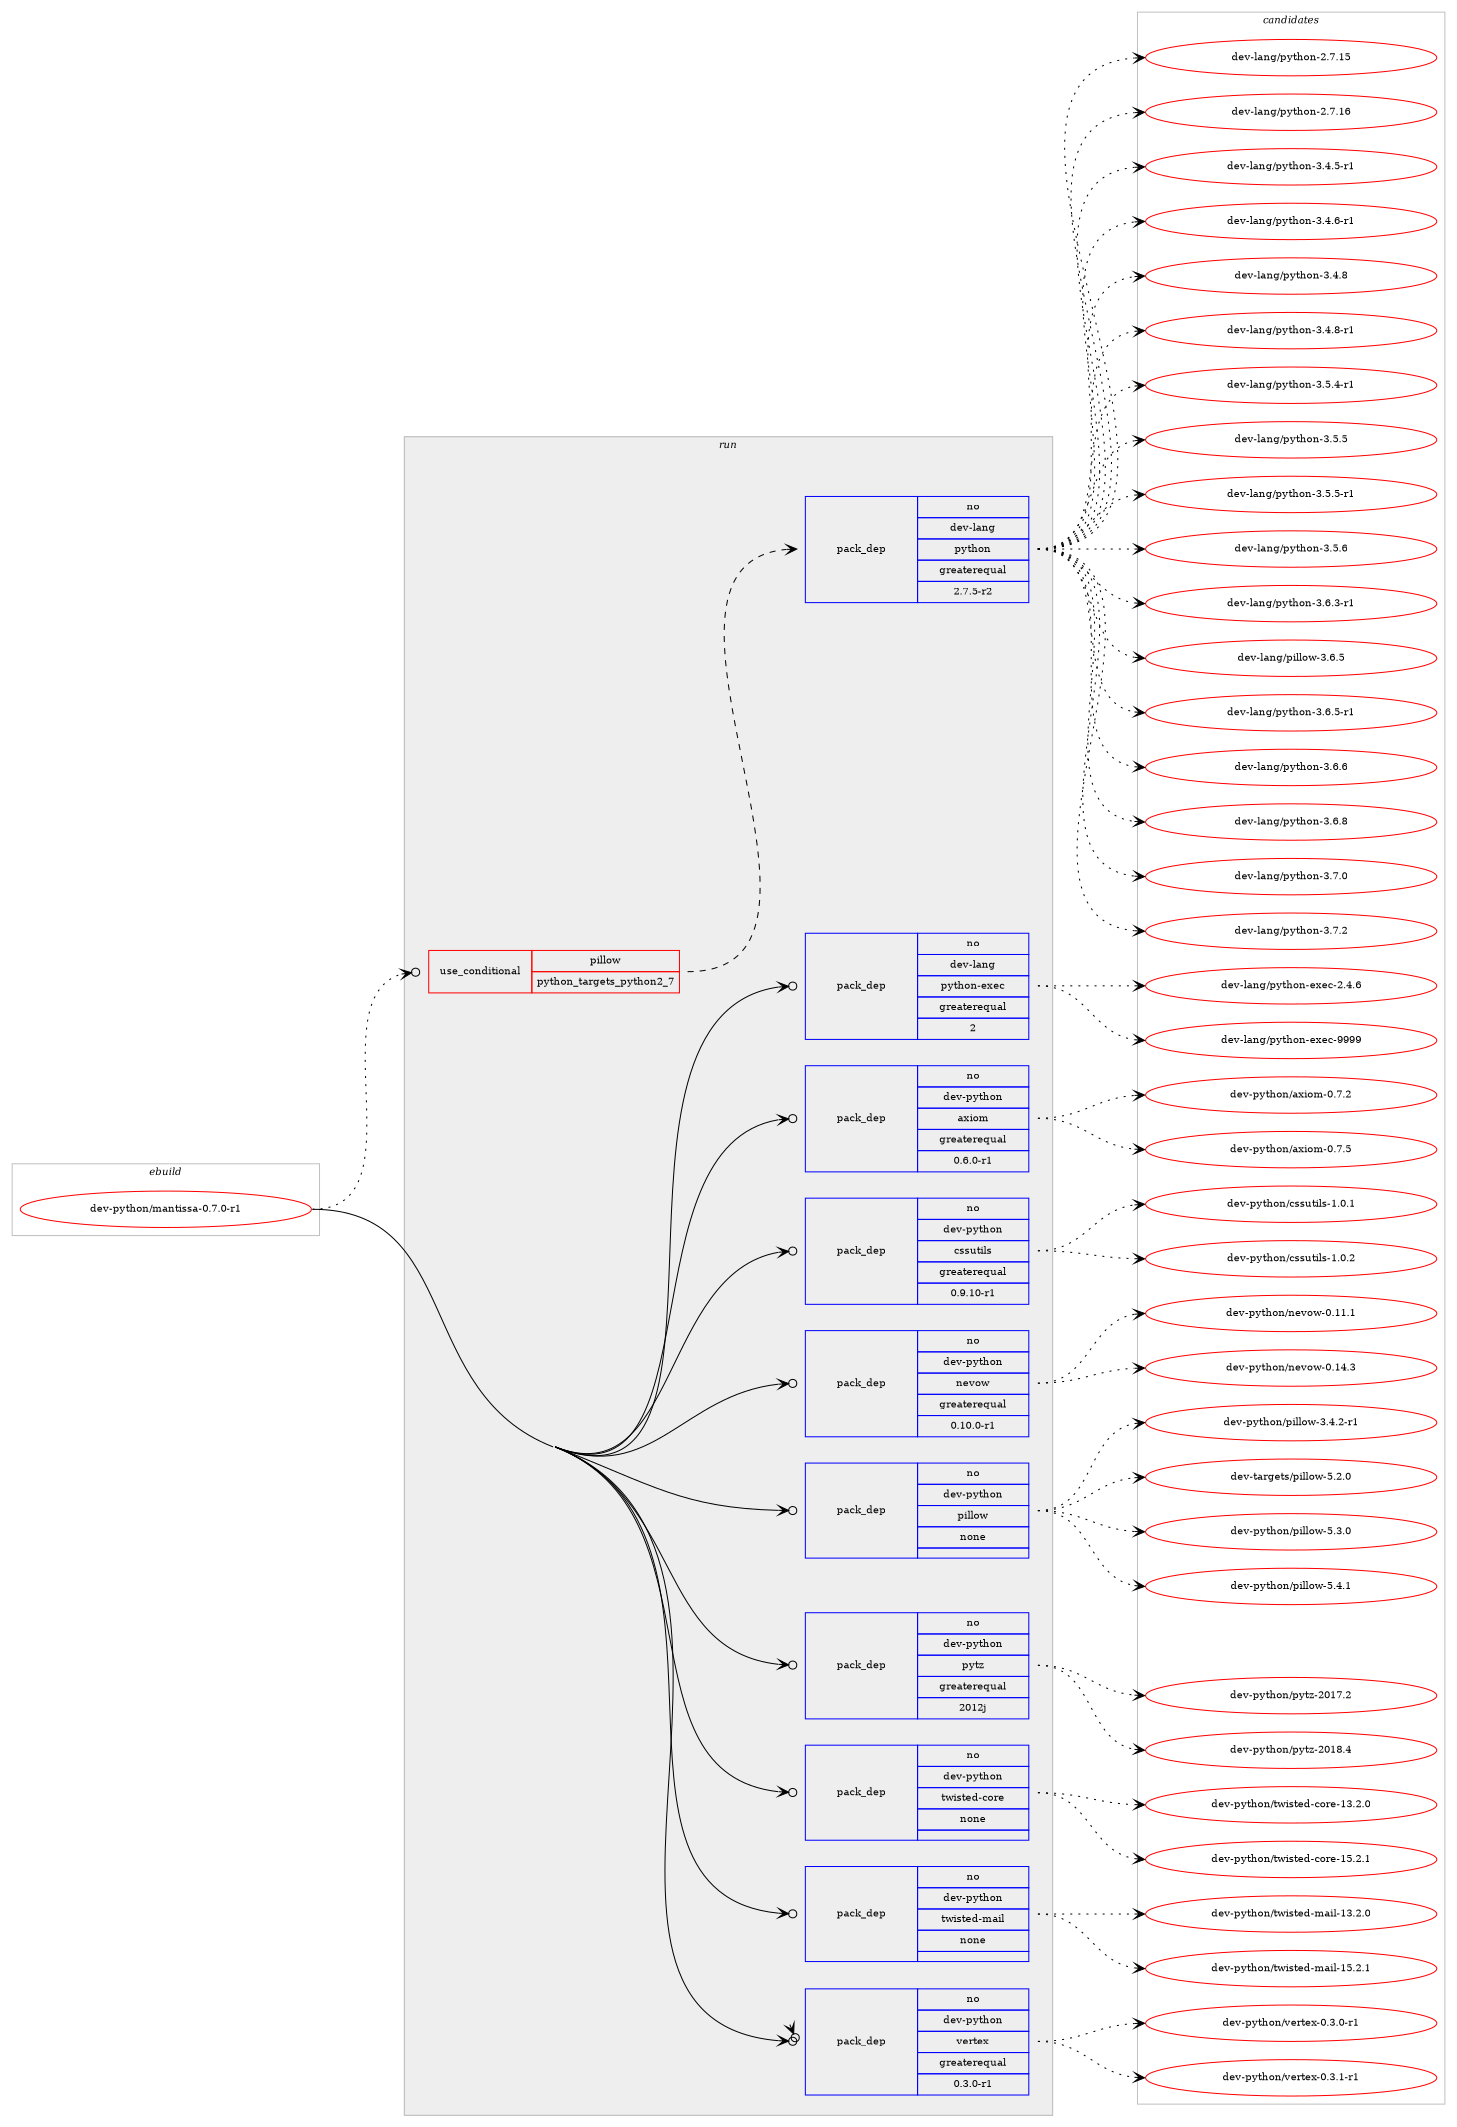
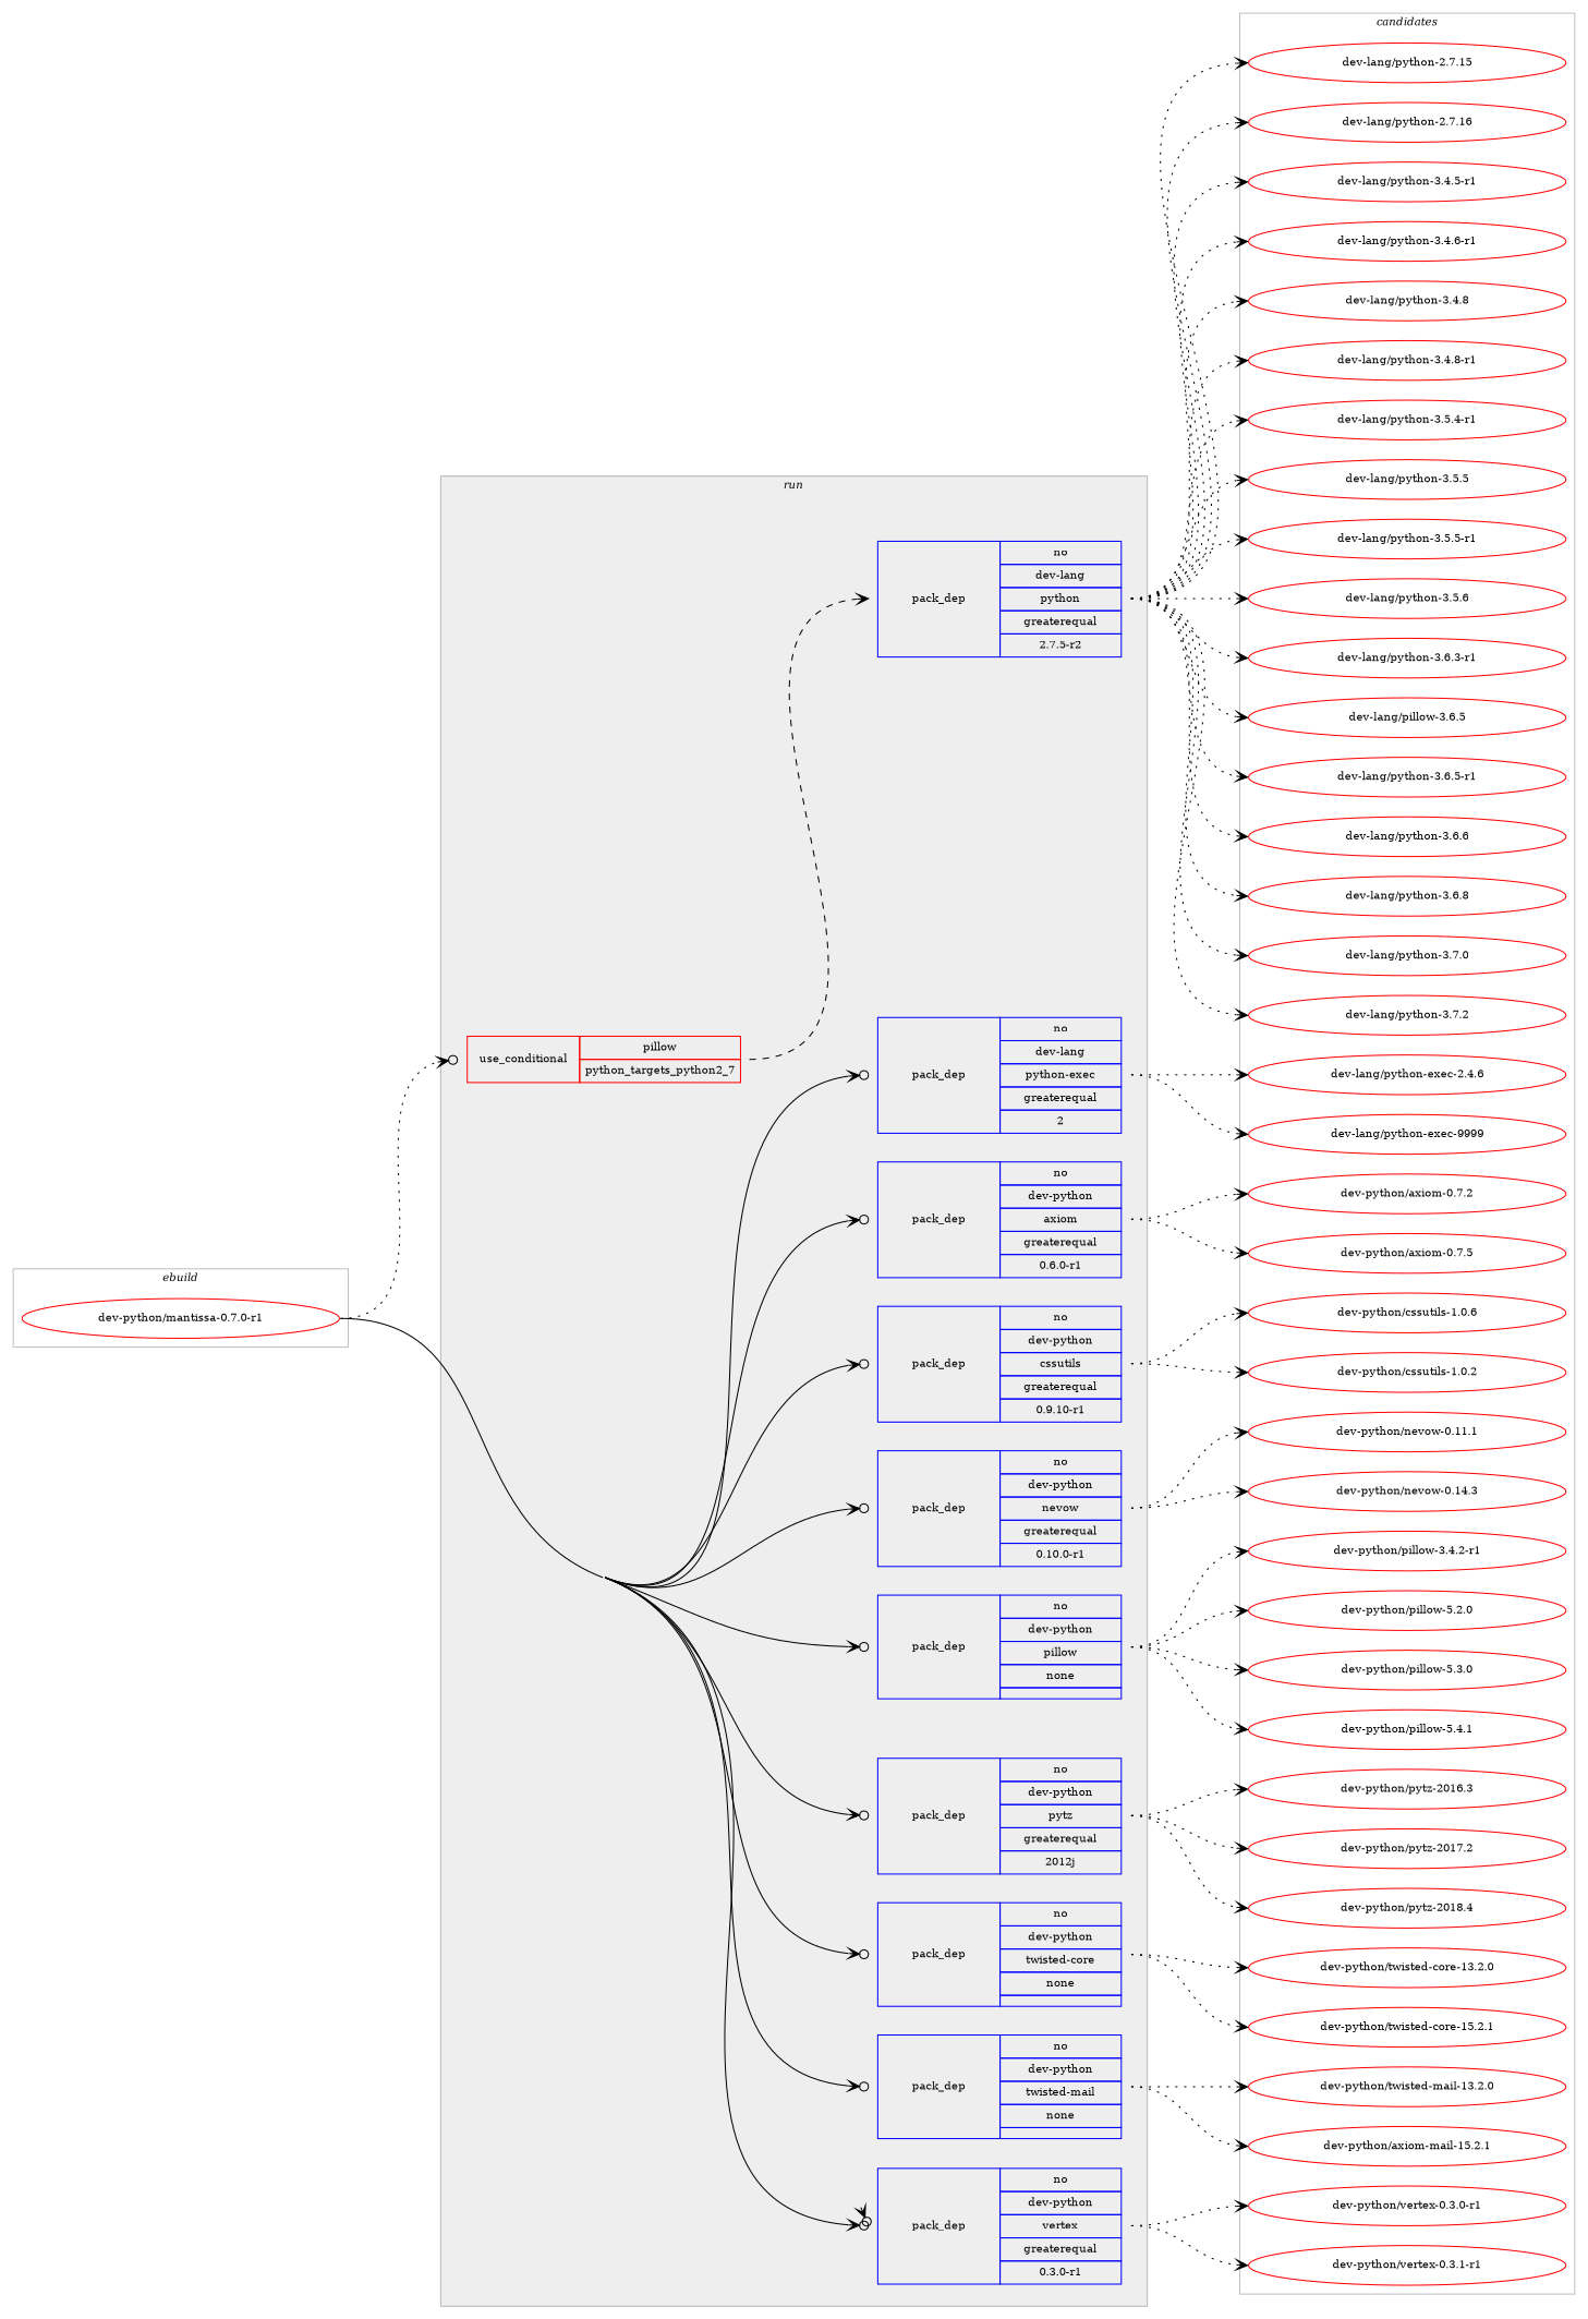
  digraph {
    compound=true
    concentrate=true
    fontname="DejaVu Serif"
    fontsize=10
    newrank=true
    rankdir=LR
    ranksep=1.5
    node [color=red fontname="DejaVu Serif" fontsize=10]
    edge [arrowhead=vee fontname="DejaVu Serif" headport=w style=dotted tailport=e weight=100]
    n1 [label="dev-python/mantissa-0.7.0-r1" width=4]
    n2 [color=blue label=<<TABLE BORDER="0" CELLBORDER="1" CELLSPACING="0" CELLPADDING="4" WIDTH="220"><TR><TD ROWSPAN="6" CELLPADDING="30">pack_dep</TD></TR><TR><TD WIDTH="110">no</TD></TR><TR><TD>dev-lang</TD></TR><TR><TD>python</TD></TR><TR><TD>greaterequal</TD></TR><TR><TD>2.7.5-r2</TD></TR></TABLE>> shape=none]
    n3 [label=<<TABLE BORDER="0" CELLBORDER="1" CELLSPACING="0" CELLPADDING="4"><TR><TD ROWSPAN="3" CELLPADDING="10">use_conditional</TD></TR><TR><TD>pillow</TD></TR><TR><TD>python_targets_python2_7</TD></TR></TABLE>> shape=none]
    n4 [color=blue label=<<TABLE BORDER="0" CELLBORDER="1" CELLSPACING="0" CELLPADDING="4" WIDTH="220"><TR><TD ROWSPAN="6" CELLPADDING="30">pack_dep</TD></TR><TR><TD WIDTH="110">no</TD></TR><TR><TD>dev-lang</TD></TR><TR><TD>python-exec</TD></TR><TR><TD>greaterequal</TD></TR><TR><TD>2</TD></TR></TABLE>> shape=none]
    n5 [color=blue label=<<TABLE BORDER="0" CELLBORDER="1" CELLSPACING="0" CELLPADDING="4" WIDTH="220"><TR><TD ROWSPAN="6" CELLPADDING="30">pack_dep</TD></TR><TR><TD WIDTH="110">no</TD></TR><TR><TD>dev-python</TD></TR><TR><TD>axiom</TD></TR><TR><TD>greaterequal</TD></TR><TR><TD>0.6.0-r1</TD></TR></TABLE>> shape=none]
    n6 [color=blue label=<<TABLE BORDER="0" CELLBORDER="1" CELLSPACING="0" CELLPADDING="4" WIDTH="220"><TR><TD ROWSPAN="6" CELLPADDING="30">pack_dep</TD></TR><TR><TD WIDTH="110">no</TD></TR><TR><TD>dev-python</TD></TR><TR><TD>cssutils</TD></TR><TR><TD>greaterequal</TD></TR><TR><TD>0.9.10-r1</TD></TR></TABLE>> shape=none]
    n7 [color=blue label=<<TABLE BORDER="0" CELLBORDER="1" CELLSPACING="0" CELLPADDING="4" WIDTH="220"><TR><TD ROWSPAN="6" CELLPADDING="30">pack_dep</TD></TR><TR><TD WIDTH="110">no</TD></TR><TR><TD>dev-python</TD></TR><TR><TD>nevow</TD></TR><TR><TD>greaterequal</TD></TR><TR><TD>0.10.0-r1</TD></TR></TABLE>> shape=none]
    n8 [color=blue label=<<TABLE BORDER="0" CELLBORDER="1" CELLSPACING="0" CELLPADDING="4" WIDTH="220"><TR><TD ROWSPAN="6" CELLPADDING="30">pack_dep</TD></TR><TR><TD WIDTH="110">no</TD></TR><TR><TD>dev-python</TD></TR><TR><TD>pillow</TD></TR><TR><TD>none</TD></TR><TR><TD></TD></TR></TABLE>> shape=none]
    n9 [color=blue label=<<TABLE BORDER="0" CELLBORDER="1" CELLSPACING="0" CELLPADDING="4" WIDTH="220"><TR><TD ROWSPAN="6" CELLPADDING="30">pack_dep</TD></TR><TR><TD WIDTH="110">no</TD></TR><TR><TD>dev-python</TD></TR><TR><TD>pytz</TD></TR><TR><TD>greaterequal</TD></TR><TR><TD>2012j</TD></TR></TABLE>> shape=none]
    n10 [color=blue label=<<TABLE BORDER="0" CELLBORDER="1" CELLSPACING="0" CELLPADDING="4" WIDTH="220"><TR><TD ROWSPAN="6" CELLPADDING="30">pack_dep</TD></TR><TR><TD WIDTH="110">no</TD></TR><TR><TD>dev-python</TD></TR><TR><TD>twisted-core</TD></TR><TR><TD>none</TD></TR><TR><TD></TD></TR></TABLE>> shape=none]
    n11 [color=blue label=<<TABLE BORDER="0" CELLBORDER="1" CELLSPACING="0" CELLPADDING="4" WIDTH="220"><TR><TD ROWSPAN="6" CELLPADDING="30">pack_dep</TD></TR><TR><TD WIDTH="110">no</TD></TR><TR><TD>dev-python</TD></TR><TR><TD>twisted-mail</TD></TR><TR><TD>none</TD></TR><TR><TD></TD></TR></TABLE>> shape=none]
    n12 [color=blue label=<<TABLE BORDER="0" CELLBORDER="1" CELLSPACING="0" CELLPADDING="4" WIDTH="220"><TR><TD ROWSPAN="6" CELLPADDING="30">pack_dep</TD></TR><TR><TD WIDTH="110">no</TD></TR><TR><TD>dev-python</TD></TR><TR><TD>vertex</TD></TR><TR><TD>greaterequal</TD></TR><TR><TD>0.3.0-r1</TD></TR></TABLE>> shape=none]
    n13 [label="dev-lang/python-2.7.15" width=4]
    n14 [label="dev-lang/python-2.7.16" width=4]
    n15 [label="dev-lang/python-3.4.5-r1" width=4]
    n16 [label="dev-lang/python-3.4.6-r1" width=4]
    n17 [label="dev-lang/python-3.4.8" width=4]
    n18 [label="dev-lang/python-3.4.8-r1" width=4]
    n19 [label="dev-lang/python-3.5.4-r1" width=4]
    n20 [label="dev-lang/python-3.5.5" width=4]
    n21 [label="dev-lang/python-3.5.5-r1" width=4]
    n22 [label="dev-lang/python-3.5.6" width=4]
    n23 [label="dev-lang/python-3.6.3-r1" width=4]
    n24 [label="dev-lang/pillow-3.6.5" width=4]
    n25 [label="dev-lang/python-3.6.5-r1" width=4]
    n26 [label="dev-lang/python-3.6.6" width=4]
    n27 [label="dev-lang/python-3.6.8" width=4]
    n28 [label="dev-lang/python-3.7.0" width=4]
    n29 [label="dev-lang/python-3.7.2" width=4]
    n30 [label="dev-lang/python-exec-2.4.6" width=4]
    n31 [label="dev-lang/python-exec-9999" width=4]
    n32 [label="dev-python/axiom-0.7.2" width=4]
    n33 [label="dev-python/axiom-0.7.5" width=4]
-   n34 [label="dev-python/cssutils-1.0.1" width=4]
+   n34 [label="dev-python/cssutils-1.0.6" width=4]
    n35 [label="dev-python/cssutils-1.0.2" width=4]
    n36 [label="dev-python/nevow-0.11.1" width=4]
    n37 [label="dev-python/nevow-0.14.3" width=4]
    n38 [label="dev-python/pillow-3.4.2-r1" width=4]
-   n39 [label="dev-targets/pillow-5.2.0" width=4]
+   n39 [label="dev-python/pillow-5.2.0" width=4]
    n40 [label="dev-python/pillow-5.3.0" width=4]
    n41 [label="dev-python/pillow-5.4.1" width=4]
+   n42 [label="dev-python/pytz-2016.3" width=4]
    n43 [label="dev-python/pytz-2017.2" width=4]
    n44 [label="dev-python/pytz-2018.4" width=4]
    n45 [label="dev-python/twisted-core-13.2.0" width=4]
    n46 [label="dev-python/twisted-core-15.2.1" width=4]
    n47 [label="dev-python/twisted-mail-13.2.0" width=4]
-   n48 [label="dev-python/twisted-mail-15.2.1" width=4]
+   n48 [label="dev-python/axiom-mail-15.2.1" width=4]
    n49 [label="dev-python/vertex-0.3.0-r1" width=4]
    n50 [label="dev-python/vertex-0.3.1-r1" width=4]
    subgraph cluster_1 {
      color=gray
      label=<<i>ebuild</i>>
      rank=same
      n1
    }
    subgraph cluster_2 {
      color=gray
      label=<<i>dependencies</i>>
      subgraph cluster_3 {
        color=gray
        fillcolor="#eeeeee"
        label=<<i>compile</i>>
        style=filled
      }
      subgraph cluster_4 {
        color=gray
        fillcolor="#eeeeee"
        label=<<i>compile and run</i>>
        style=filled
        subgraph sub_5 {
          color=gray
          fillcolor="#eeeeee"
          label=<<i>compile and run</i>>
          style=filled
          n3
          subgraph sub_6 {
            color=gray
            fillcolor="#eeeeee"
            label=<<i>compile and run</i>>
            style=filled
            n2
          }
        }
        subgraph sub_7 {
          color=gray
          fillcolor="#eeeeee"
          label=<<i>compile and run</i>>
          style=filled
          n4
        }
        subgraph sub_8 {
          color=gray
          fillcolor="#eeeeee"
          label=<<i>compile and run</i>>
          style=filled
          n5
        }
        subgraph sub_9 {
          color=gray
          fillcolor="#eeeeee"
          label=<<i>compile and run</i>>
          style=filled
          n6
        }
        subgraph sub_10 {
          color=gray
          fillcolor="#eeeeee"
          label=<<i>compile and run</i>>
          style=filled
          n7
        }
        subgraph sub_11 {
          color=gray
          fillcolor="#eeeeee"
          label=<<i>compile and run</i>>
          style=filled
          n8
        }
        subgraph sub_12 {
          color=gray
          fillcolor="#eeeeee"
          label=<<i>compile and run</i>>
          style=filled
          n9
        }
        subgraph sub_13 {
          color=gray
          fillcolor="#eeeeee"
          label=<<i>compile and run</i>>
          style=filled
          n10
        }
        subgraph sub_14 {
          color=gray
          fillcolor="#eeeeee"
          label=<<i>compile and run</i>>
          style=filled
          n11
        }
        subgraph sub_15 {
          color=gray
          fillcolor="#eeeeee"
          label=<<i>compile and run</i>>
          style=filled
          n12
        }
      }
      subgraph cluster_16 {
        color=gray
        fillcolor="#eeeeee"
        label=<<i>run</i>>
        style=filled
      }
    }
    subgraph cluster_17 {
      color=gray
      label=<<i>candidates</i>>
      rank=same
      subgraph sub_18 {
        color=black
        label=<<i>candidates</i>>
        nodesep=1
        rank=same
        n13
        n14
        n15
        n16
        n17
        n18
        n19
        n20
        n21
        n22
        n23
        n24
        n25
        n26
        n27
        n28
        n29
      }
      subgraph sub_19 {
        color=black
        label=<<i>candidates</i>>
        nodesep=1
        rank=same
        n30
        n31
      }
      subgraph sub_20 {
        color=black
        label=<<i>candidates</i>>
        nodesep=1
        rank=same
        n32
        n33
      }
      subgraph sub_21 {
        color=black
        label=<<i>candidates</i>>
        nodesep=1
        rank=same
        n34
        n35
      }
      subgraph sub_22 {
        color=black
        label=<<i>candidates</i>>
        nodesep=1
        rank=same
        n36
        n37
      }
      subgraph sub_23 {
        color=black
        label=<<i>candidates</i>>
        nodesep=1
        rank=same
        n38
        n39
        n40
        n41
      }
      subgraph sub_24 {
        color=black
        label=<<i>candidates</i>>
        nodesep=1
        rank=same
+       n42
        n43
        n44
      }
      subgraph sub_25 {
        color=black
        label=<<i>candidates</i>>
        nodesep=1
        rank=same
        n45
        n46
      }
      subgraph sub_26 {
        color=black
        label=<<i>candidates</i>>
        nodesep=1
        rank=same
        n47
        n48
      }
      subgraph sub_27 {
        color=black
        label=<<i>candidates</i>>
        nodesep=1
        rank=same
        n49
        n50
      }
    }
    n1 -> n3 [arrowhead=odotvee weight=20]
    n1 -> n4 [arrowhead=odotvee style=solid weight=20]
    n1 -> n5 [arrowhead=odotvee style=solid weight=20]
    n1 -> n6 [arrowhead=odotvee style=solid weight=20]
    n1 -> n7 [arrowhead=odotvee style=solid weight=20]
    n1 -> n8 [arrowhead=odotvee style=solid weight=20]
    n1 -> n9 [arrowhead=odotvee style=solid weight=20]
    n1 -> n10 [arrowhead=odotvee style=solid weight=20]
    n1 -> n11 [arrowhead=odotvee style=solid weight=20]
    n1 -> n12 [arrowhead=odotvee style=solid weight=20]
    n2 -> n13
    n2 -> n14
    n2 -> n15
    n2 -> n16
    n2 -> n17
    n2 -> n18
    n2 -> n19
    n2 -> n20
    n2 -> n21
    n2 -> n22
    n2 -> n23
    n2 -> n24
    n2 -> n25
    n2 -> n26
    n2 -> n27
    n2 -> n28
    n2 -> n29
    n3 -> n2 [style=dashed weight=20]
    n4 -> n30
    n4 -> n31
    n5 -> n32
    n5 -> n33
    n6 -> n34
    n6 -> n35
    n7 -> n36
    n7 -> n37
    n8 -> n38
    n8 -> n39
    n8 -> n40
    n8 -> n41
+   n9 -> n42
    n9 -> n43
    n9 -> n44
    n10 -> n45
    n10 -> n46
    n11 -> n47
    n11 -> n48
    n12 -> n49
    n12 -> n50
  }
